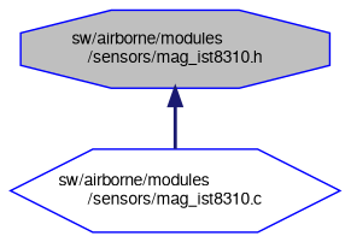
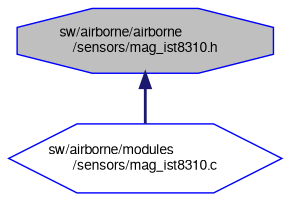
  digraph {
    node [color=blue fontname=FreeSans fontsize=10 style=filled]
-   n1 [fillcolor=grey75 fontcolor=black height=0.2 label="sw/airborne/modules\l/sensors/mag_ist8310.h" shape=octagon width=0.4]
+   n1 [fillcolor=grey75 fontcolor=black height=0.2 label="sw/airborne/airborne\l/sensors/mag_ist8310.h" shape=octagon width=0.4]
    n2 [fillcolor=white height=0.2 label="sw/airborne/modules\l/sensors/mag_ist8310.c" shape=hexagon width=0.4]
    n1 -> n2 [color=midnightblue dir=back fontname=FreeSans fontsize=10 labelfontname=FreeSans labelfontsize=10 style=bold]
  }
